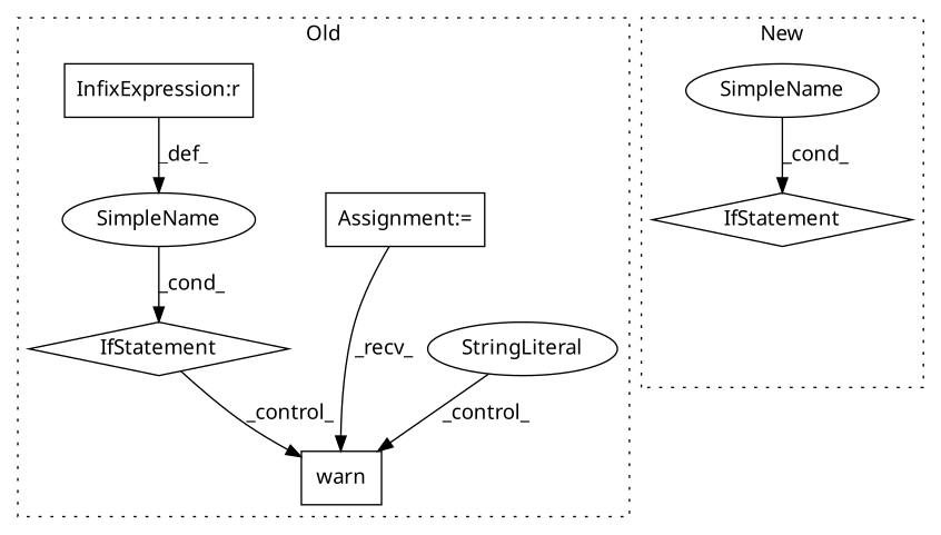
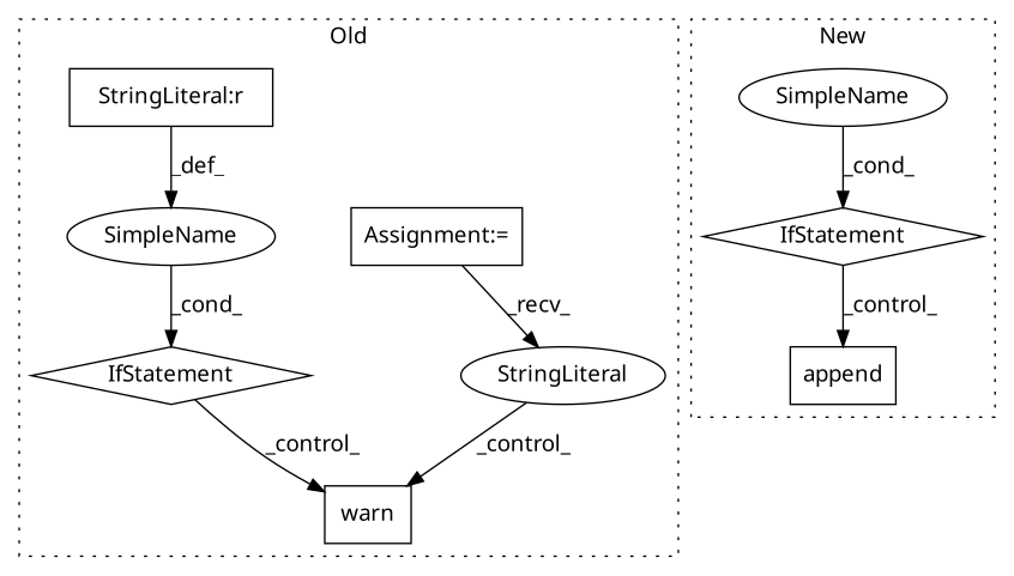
  digraph {
    fontname="Noto Sans"
    node [a=32 fontname="Noto Sans" shape=box]
    edge [fontname="Noto Sans"]
    n1 [l="5,1" label=warn s="8430,8606"]
    n2 [a=25 l="4,2" label=IfStatement s="8373,8411" shape=diamond]
    n3 [a=42 label=SimpleName shape=ellipse]
    n4 [a=45 l=133 label=StringLiteral s=8435 shape=ellipse]
    n5 [a=7 l=8 label="Assignment:=" s=8304]
-   n6 [a=27 l=4 label="InfixExpression:r" s=8384]
+   n6 [a=27 l=4 label="StringLiteral:r" s=8384]
+   n7 [l="7,1" label=append s="10338,10363"]
    n8 [a=25 l="4,2" label=IfStatement s="9857,9881" shape=diamond]
    n9 [a=42 label=SimpleName shape=ellipse]
    subgraph cluster_1 {
      label=Old
      style=dotted
      n1
      n2
      n3
      n4
      n5
      n6
    }
    subgraph cluster_2 {
      label=New
      style=dotted
+     n7
      n8
      n9
    }
    n2 -> n1 [label=_control_]
    n3 -> n2 [label=_cond_]
    n4 -> n1 [label=_control_]
-   n5 -> n1 [label=_recv_]
+   n5 -> n4 [label=_recv_]
    n6 -> n3 [label=_def_]
+   n8 -> n7 [label=_control_]
    n9 -> n8 [label=_cond_]
  }
